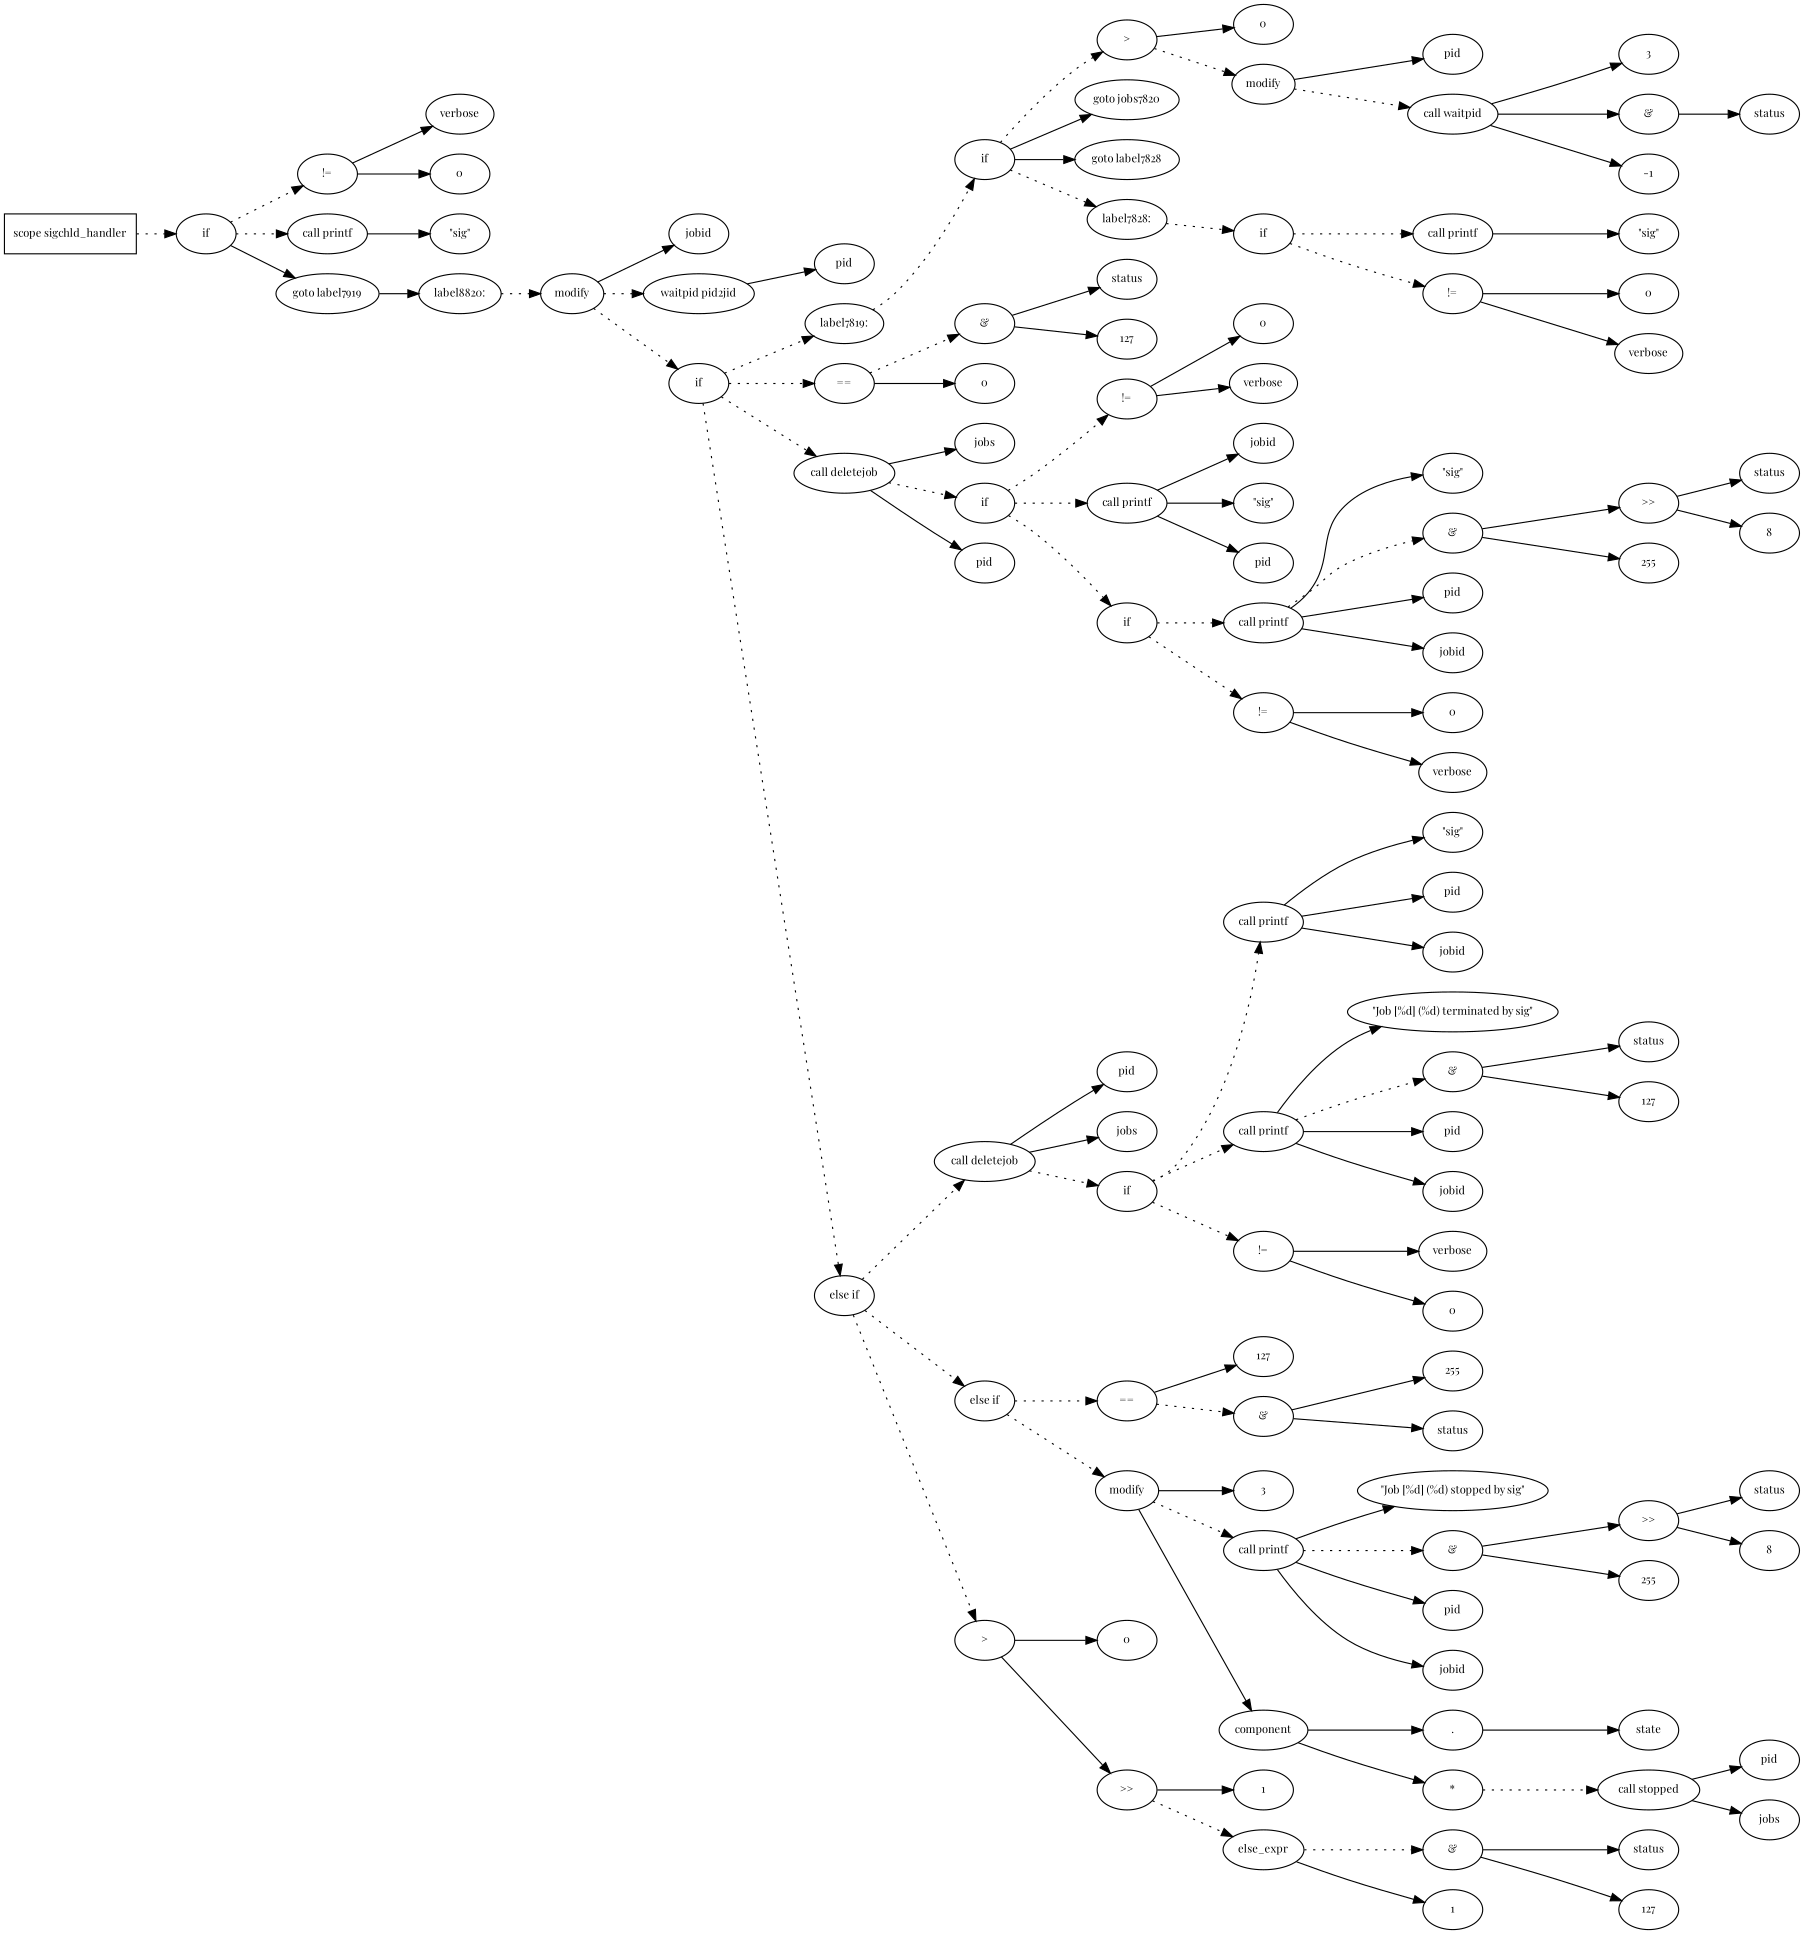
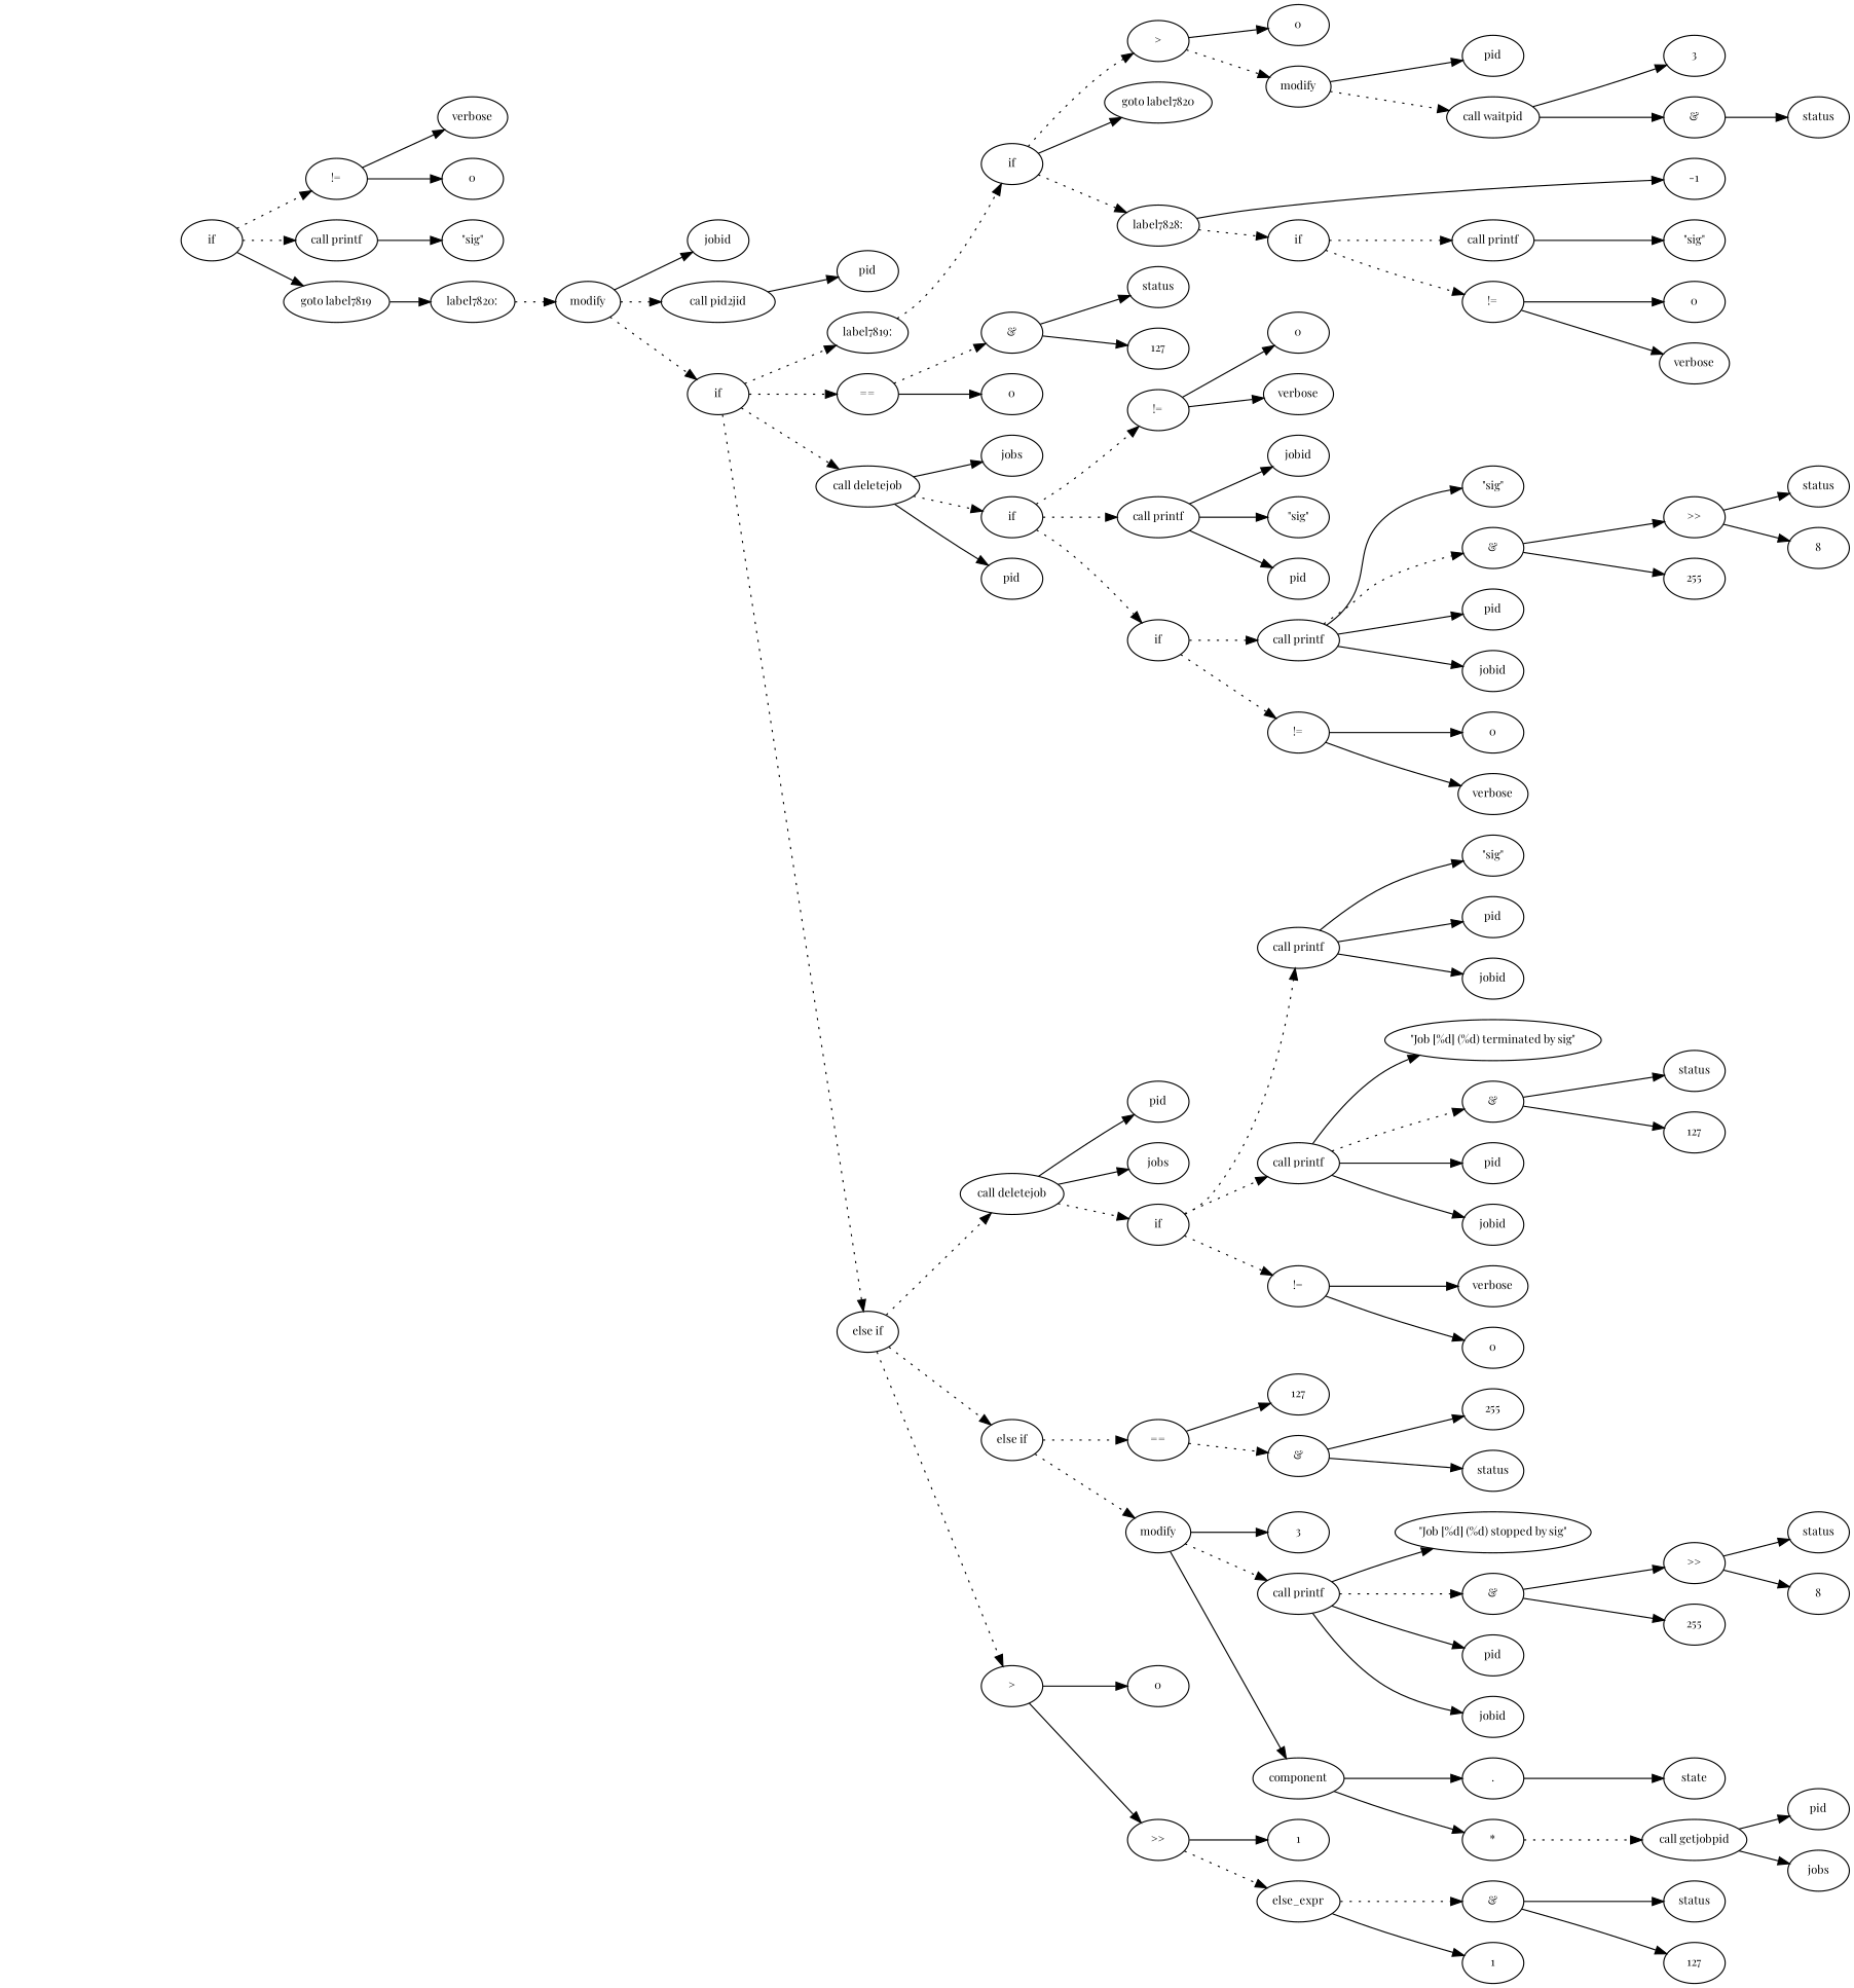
  digraph {
    fontname="Playfair Display"
    fontsize=10
    rankdir=LR
    node [fontname="Playfair Display" fontsize=10 shape=ellipse]
    edge [fontname="Playfair Display" fontsize=10]
-   n1 [label="scope sigchld_handler" shape=box]
    n2 [label=if]
    n3 [label="!="]
    n4 [label="call printf"]
-   n5 [label="goto label7919"]
+   n5 [label="goto label7819"]
    n6 [label=verbose]
    n7 [label=0]
    n8 [label="\"sig\""]
-   n9 [label="label8820:"]
+   n9 [label="label7820:"]
    n10 [label=modify]
    n11 [label=jobid]
-   n12 [label="waitpid pid2jid"]
+   n12 [label="call pid2jid"]
    n13 [label=if]
    n14 [label=pid]
    n15 [label="=="]
    n16 [label="call deletejob"]
    n17 [label="else if"]
    n18 [label="label7819:"]
    n19 [label="&"]
    n20 [label=0]
    n21 [label=pid]
    n22 [label=jobs]
    n23 [label=if]
    n24 [label=">"]
    n25 [label="call deletejob"]
    n26 [label="else if"]
    n27 [label=if]
    n28 [label=status]
    n29 [label=127]
    n30 [label="!="]
    n31 [label="call printf"]
    n32 [label=if]
    n33 [label=verbose]
    n34 [label=0]
    n35 [label=pid]
    n36 [label=jobid]
    n37 [label="\"sig\""]
    n38 [label="!="]
    n39 [label="call printf"]
    n40 [label=verbose]
    n41 [label=0]
    n42 [label="&"]
    n43 [label=pid]
    n44 [label=jobid]
    n45 [label="\"sig\""]
    n46 [label=">>"]
    n47 [label=255]
    n48 [label=status]
    n49 [label=8]
    n50 [label=">>"]
    n51 [label=0]
    n52 [label=pid]
    n53 [label=jobs]
    n54 [label=if]
    n55 [label="=="]
    n56 [label=modify]
    n57 [label=else_expr]
    n58 [label=1]
    n59 [label="&"]
    n60 [label=1]
    n61 [label=status]
    n62 [label=127]
    n63 [label="!="]
    n64 [label="call printf"]
    n65 [label="call printf"]
    n66 [label=verbose]
    n67 [label=0]
    n68 [label=pid]
    n69 [label=jobid]
    n70 [label="\"sig\""]
    n71 [label="&"]
    n72 [label=pid]
    n73 [label=jobid]
    n74 [label="\"Job [%d] (%d) terminated by sig\""]
    n75 [label=status]
    n76 [label=127]
    n77 [label="&"]
    n78 [label=127]
    n79 [label=component]
    n80 [label=3]
    n81 [label="call printf"]
    n82 [label=status]
    n83 [label=255]
    n84 [label="*"]
    n85 [label="."]
    n86 [label="&"]
    n87 [label=pid]
    n88 [label=jobid]
    n89 [label="\"Job [%d] (%d) stopped by sig\""]
-   n90 [label="call stopped"]
+   n90 [label="call getjobpid"]
    n91 [label=state]
    n92 [label=pid]
    n93 [label=jobs]
    n94 [label=">>"]
    n95 [label=255]
    n96 [label=status]
    n97 [label=8]
    n98 [label=">"]
-   n99 [label="goto jobs7820"]
-   n100 [label="goto label7828"]
+   n99 [label="goto label7820"]
    n101 [label="label7828:"]
    n102 [label=modify]
    n103 [label=0]
    n104 [label=if]
    n105 [label=pid]
    n106 [label="call waitpid"]
    n107 [label=3]
    n108 [label="&"]
    n109 [label=-1]
    n110 [label=status]
    n111 [label="!="]
    n112 [label="call printf"]
    n113 [label=verbose]
    n114 [label=0]
    n115 [label="\"sig\""]
-   n1 -> n2 [style=dotted]
    n2 -> n3 [style=dotted]
    n2 -> n4 [style=dotted]
    n2 -> n5
    n3 -> n6
    n3 -> n7
    n4 -> n8
    n5 -> n9 [style=solid]
    n9 -> n10 [style=dotted]
    n10 -> n11
    n10 -> n12 [style=dotted]
    n10 -> n13 [style=dotted]
    n12 -> n14
    n13 -> n15 [style=dotted]
    n13 -> n16 [style=dotted]
    n13 -> n17 [style=dotted]
    n13 -> n18 [style=dotted]
    n15 -> n19 [style=dotted]
    n15 -> n20
    n16 -> n21
    n16 -> n22
    n16 -> n23 [style=dotted]
    n17 -> n24 [style=dotted]
    n17 -> n25 [style=dotted]
    n17 -> n26 [style=dotted]
    n18 -> n27 [style=dotted]
    n19 -> n28
    n19 -> n29
    n23 -> n30 [style=dotted]
    n23 -> n31 [style=dotted]
    n23 -> n32 [style=dotted]
    n24 -> n50
    n24 -> n51
    n25 -> n52
    n25 -> n53
    n25 -> n54 [style=dotted]
    n26 -> n55 [style=dotted]
    n26 -> n56 [style=dotted]
    n27 -> n98 [style=dotted]
    n27 -> n99
-   n27 -> n100
    n27 -> n101 [style=dotted]
    n30 -> n33
    n30 -> n34
    n31 -> n35
    n31 -> n36
    n31 -> n37
    n32 -> n38 [style=dotted]
    n32 -> n39 [style=dotted]
    n38 -> n40
    n38 -> n41
    n39 -> n42 [style=dotted]
    n39 -> n43
    n39 -> n44
    n39 -> n45
    n42 -> n46
    n42 -> n47
    n46 -> n48
    n46 -> n49
    n50 -> n57 [style=dotted]
    n50 -> n58
    n54 -> n63 [style=dotted]
    n54 -> n64 [style=dotted]
    n54 -> n65 [style=dotted]
    n55 -> n77 [style=dotted]
    n55 -> n78
    n56 -> n79
    n56 -> n80
    n56 -> n81 [style=dotted]
    n57 -> n59 [style=dotted]
    n57 -> n60
    n59 -> n61
    n59 -> n62
    n63 -> n66
    n63 -> n67
    n64 -> n68
    n64 -> n69
    n64 -> n70
    n65 -> n71 [style=dotted]
    n65 -> n72
    n65 -> n73
    n65 -> n74
    n71 -> n75
    n71 -> n76
    n77 -> n82
    n77 -> n83
    n79 -> n84
    n79 -> n85
    n81 -> n86 [style=dotted]
    n81 -> n87
    n81 -> n88
    n81 -> n89
    n84 -> n90 [style=dotted]
    n85 -> n91
    n86 -> n94
    n86 -> n95
    n90 -> n92
    n90 -> n93
    n94 -> n96
    n94 -> n97
    n98 -> n102 [style=dotted]
    n98 -> n103
    n101 -> n104 [style=dotted]
    n102 -> n105
    n102 -> n106 [style=dotted]
    n104 -> n111 [style=dotted]
    n104 -> n112 [style=dotted]
    n106 -> n107
    n106 -> n108
-   n106 -> n109
+   n101 -> n109
    n108 -> n110
    n111 -> n113
    n111 -> n114
    n112 -> n115
  }
